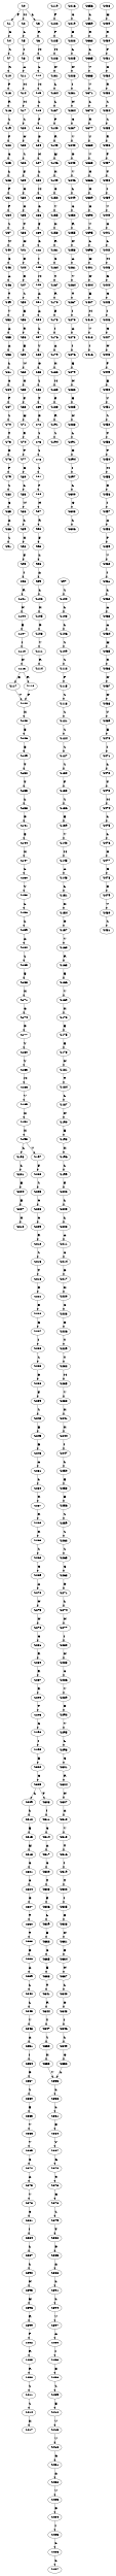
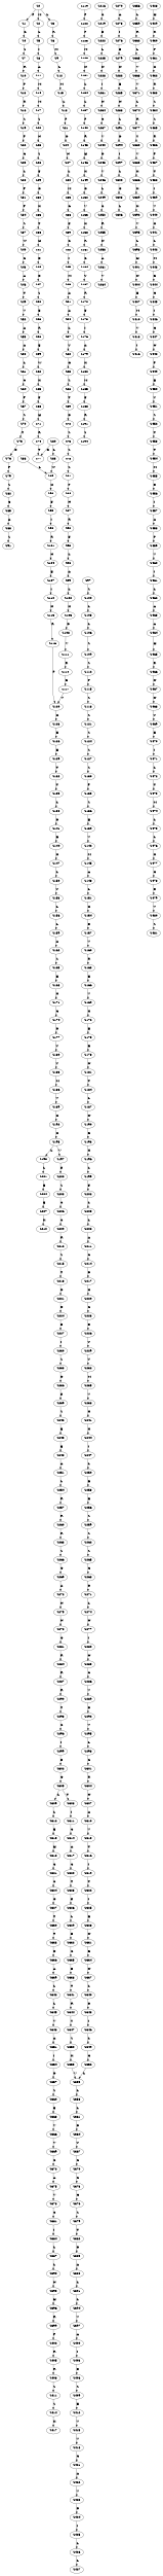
  strict digraph {
    S0
    S1
    S2
    S3
    S4
    S5
    S6
    S7
    S8
    S9
    S10
    S11
    S12
    S13
    S14
    S15
    S16
    S17
    S18
    S19
    S20
    S21
    S22
    S23
    S24
    S25
    S26
    S27
    S28
    S29
    S30
    S31
    S32
    S33
    S34
    S35
    S36
    S37
    S38
    S39
    S40
    S41
    S42
    S43
    S44
    S45
    S46
    S47
    S48
    S49
    S50
    S51
    S52
    S53
    S54
    S55
    S56
    S57
    S58
    S59
    S60
    S61
    S62
    S63
    S64
    S65
    S66
    S67
    S68
    S69
    S70
    S71
    S72
    S73
    S74
    S75
    S76
    S77
    S78
    S79
    S80
    S81
    S82
    S83
    S84
    S85
    S86
    S87
    S88
    S89
    S90
    S91
    S92
    S93
    S95
    S96
    S98
    S99
    S97
    S100
    S101
    S102
    S103
    S104
    S105
    S106
    S107
    S108
    S109
    S110
    S111
    S112
    S113
    S114
    S115
    S116
    S117
    S118
    S120
    S121
    S119
    S122
    S123
    S124
    S125
    S126
    S127
    S128
    S129
    S130
    S131
    S132
    S133
    S134
    S135
    S136
    S137
    S138
    S139
    S140
    S141
    S142
    S143
    S144
    S145
    S146
    S147
    S148
    S149
    S150
    S151
    S152
    S153
    S154
    S155
    S156
    S157
    S158
    S159
    S160
    S161
    S162
    S163
    S164
    S165
    S166
    S167
    S168
    S169
    S170
    S171
    S172
    S173
    S174
    S175
    S176
    S177
    S178
    S179
    S180
    S181
    S182
    S183
    S184
    S185
    S186
    S187
    S188
    S189
    S190
    S191
    S192
    S193
    S194
    S195
    S196
    S197
    S198
    S199
    S200
    S201
    S202
    S203
    S204
    S205
    S206
    S207
    S208
    S209
    S210
    S211
    S212
    S214
    S215
    S217
    S218
    S216
    S219
    S220
    S221
    S222
    S223
    S224
    S225
    S226
    S227
    S228
    S229
    S230
    S231
    S232
    S233
    S234
    S235
    S236
    S237
    S238
    S239
    S240
    S241
    S242
    S243
    S244
    S245
    S246
    S247
    S248
    S249
    S250
    S251
    S252
    S253
    S254
    S255
    S256
    S257
    S258
    S259
    S260
    S261
    S262
    S263
    S264
    S265
    S266
-   S267
    S268
    S269
    S270
    S271
    S272
    S273
    S274
    S275
    S276
    S277
    S278
    S279
    S280
    S281
    S282
    S283
    S284
    S285
    S286
    S287
    S288
    S289
    S290
    S291
    S292
    S293
    S294
    S295
    S296
    S297
    S298
    S299
    S300
    S301
    S302
    S303
    S304
    S305
    S306
    S307
    S308
    S309
    S310
    S311
    S312
    S313
    S314
    S315
    S316
    S317
    S318
    S319
    S320
    S321
    S322
    S323
    S324
    S325
    S326
    S327
    S328
    S329
    S330
    S331
    S332
    S333
    S334
    S335
    S336
    S337
    S338
    S339
    S340
    S341
    S342
    S343
    S344
    S345
    S346
    S347
    S348
    S349
    S350
    S351
    S352
    S353
    S354
    S355
    S357
    S358
    S356
    S359
    S360
    S361
    S362
    S363
    S364
    S365
    S366
    S367
    S368
    S369
    S370
    S371
    S372
    S373
    S374
    S375
    S376
    S377
    S378
    S379
    S380
    S381
    S382
    S383
    S384
    S385
    S386
    S387
    S388
    S389
    S390
    S391
    S392
    S393
    S394
    S395
    S396
    S397
    S398
    S399
    S400
    S401
    S402
    S403
    S404
    S405
    S406
    S407
    S408
    S409
    S410
    S411
    S412
    S413
    S414
    S415
    S416
    S417
    S418
    S421
    S422
    S423
    S424
    S425
    S426
    S427
    S428
    S429
    S430
    S431
    S432
    S433
    S434
    S435
    S436
    S437
    S438
    S439
    S440
    S441
    S442
    S443
    S444
    S445
    S446
    S447
    S448
    S449
    S450
    S451
    S452
    S453
    S454
    S455
    S456
    S457
    S458
    S459
    S460
    S461
    S462
    S463
    S464
    S465
    S466
    S467
    S468
    S469
    S470
    S471
    S472
    S473
    S474
    S475
    S476
    S477
    S478
    S479
    S480
    S481
    S0 -> S1 [label=P]
    S0 -> S2 [label=M]
    S0 -> S3 [label=L]
    S1 -> S4 [label=G]
    S2 -> S5 [label=L]
    S3 -> S6 [label=R]
    S4 -> S7 [label=S]
    S5 -> S8 [label=I]
    S6 -> S9 [label=M]
    S7 -> S10 [label=R]
    S8 -> S11 [label=A]
    S9 -> S12 [label=L]
    S10 -> S13 [label=P]
    S11 -> S14 [label=M]
    S12 -> S15 [label=M]
    S13 -> S16 [label=R]
    S14 -> S17 [label=M]
    S15 -> S18 [label=L]
    S16 -> S19 [label=S]
    S17 -> S20 [label=S]
    S18 -> S21 [label=P]
    S19 -> S22 [label=P]
    S20 -> S23 [label=N]
    S21 -> S24 [label=D]
    S22 -> S25 [label=G]
    S23 -> S26 [label=S]
    S24 -> S27 [label=N]
    S25 -> S28 [label=L]
    S26 -> S29 [label=F]
    S27 -> S30 [label=L]
    S28 -> S31 [label=P]
    S29 -> S32 [label=Q]
    S30 -> S33 [label=M]
    S31 -> S34 [label=P]
    S32 -> S35 [label=K]
    S33 -> S36 [label=G]
    S34 -> S37 [label=S]
    S35 -> S38 [label=T]
    S36 -> S39 [label=F]
    S37 -> S40 [label=W]
    S38 -> S41 [label=H]
    S39 -> S42 [label=C]
    S40 -> S43 [label=G]
    S41 -> S44 [label=D]
    S42 -> S45 [label=I]
    S43 -> S46 [label=A]
    S44 -> S47 [label=D]
    S45 -> S48 [label=M]
    S46 -> S49 [label=T]
    S47 -> S50 [label=S]
    S48 -> S51 [label=A]
    S49 -> S52 [label=V]
    S50 -> S53 [label=E]
    S51 -> S54 [label=A]
    S52 -> S55 [label=A]
    S53 -> S56 [label=R]
    S54 -> S57 [label=L]
    S55 -> S58 [label=A]
    S56 -> S59 [label=E]
    S57 -> S60 [label=Y]
    S58 -> S61 [label=L]
    S59 -> S62 [label=W]
    S60 -> S63 [label=Q]
    S61 -> S64 [label=C]
    S62 -> S65 [label=K]
    S63 -> S66 [label=S]
    S64 -> S67 [label=P]
    S65 -> S68 [label=F]
    S66 -> S69 [label=T]
    S67 -> S70 [label=S]
    S68 -> S71 [label=H]
    S69 -> S72 [label=D]
    S70 -> S73 [label=T]
    S71 -> S74 [label=R]
    S72 -> S75 [label=S]
    S73 -> S76 [label=D]
    S74 -> S77 [label=T]
    S75 -> S78 [label=S]
    S76 -> S79 [label=P]
-   S77 -> S80 [label=Q]
+   S80 -> S77 [label=Q]
    S78 -> S81 [label=S]
    S79 -> S82 [label=S]
    S80 -> S83 [label=L]
    S81 -> S84 [label=P]
    S82 -> S85 [label=G]
-   S83 -> S86 [label=W]
+   S83 -> S89 [label=W]
    S84 -> S87 [label=N]
    S85 -> S88 [label=A]
    S86 -> S89 [label=L]
    S87 -> S90 [label=R]
    S88 -> S91 [label=S]
    S89 -> S92 [label=K]
    S90 -> S93 [label=F]
    S92 -> S95 [label=F]
    S93 -> S96 [label=L]
    S95 -> S98 [label=I]
    S96 -> S99 [label=A]
    S98 -> S101 [label=R]
    S99 -> S102 [label=L]
    S97 -> S100 [label=S]
    S100 -> S103 [label=L]
    S101 -> S104 [label=N]
    S102 -> S105 [label=K]
    S103 -> S106 [label=L]
    S104 -> S107 [label=E]
    S105 -> S108 [label=D]
    S106 -> S109 [label=S]
    S107 -> S110 [label=I]
    S108 -> S111 [label=V]
    S109 -> S112 [label=S]
    S110 -> S113 [label=N]
    S111 -> S114 [label=R]
    S112 -> S115 [label=P]
    S113 -> S116 [label=R]
-   S113 -> S117 [label=E]
+   S114 -> S117 [label=E]
    S115 -> S118 [label=S]
    S116 -> S120 [label=P]
    S117 -> S120 [label=V]
    S118 -> S121 [label=S]
    S120 -> S123 [label=K]
    S121 -> S124 [label=S]
    S119 -> S122 [label=P]
    S122 -> S125 [label=P]
    S123 -> S126 [label=E]
    S124 -> S127 [label=S]
    S125 -> S128 [label=M]
    S126 -> S129 [label=E]
    S127 -> S130 [label=S]
    S128 -> S131 [label=N]
    S129 -> S132 [label=T]
    S130 -> S133 [label=P]
    S131 -> S134 [label=L]
    S132 -> S135 [label=T]
    S133 -> S136 [label=S]
    S134 -> S137 [label=L]
    S135 -> S138 [label=L]
    S136 -> S139 [label=E]
    S137 -> S140 [label=P]
    S138 -> S141 [label=D]
    S139 -> S142 [label=V]
    S140 -> S143 [label=R]
    S141 -> S144 [label=E]
    S142 -> S145 [label=M]
    S143 -> S146 [label=H]
    S144 -> S147 [label=K]
    S145 -> S148 [label=A]
    S146 -> S149 [label=K]
    S147 -> S150 [label=L]
    S148 -> S151 [label=L]
    S149 -> S152 [label=Q]
    S150 -> S153 [label=Y]
    S151 -> S154 [label=K]
    S152 -> S155 [label=V]
    S153 -> S156 [label=L]
    S154 -> S157 [label=D]
    S155 -> S158 [label=K]
    S156 -> S159 [label=L]
    S157 -> S160 [label=V]
    S158 -> S161 [label=R]
    S159 -> S162 [label=A]
    S160 -> S163 [label=R]
    S161 -> S164 [label=C]
    S162 -> S165 [label=S]
    S163 -> S166 [label=E]
    S164 -> S167 [label=Y]
    S165 -> S168 [label=E]
    S166 -> S169 [label=V]
    S167 -> S170 [label=R]
    S168 -> S171 [label=K]
    S169 -> S172 [label=K]
    S170 -> S173 [label=F]
    S171 -> S174 [label=G]
    S172 -> S175 [label=E]
    S173 -> S176 [label=I]
    S174 -> S177 [label=D]
    S175 -> S178 [label=E]
    S176 -> S179 [label=A]
    S177 -> S180 [label=Y]
    S178 -> S181 [label=N]
    S179 -> S182 [label=K]
    S180 -> S183 [label=Y]
    S181 -> S184 [label=T]
    S182 -> S185 [label=M]
    S183 -> S186 [label=M]
    S184 -> S187 [label=L]
    S185 -> S188 [label=F]
    S186 -> S189 [label=V]
    S187 -> S190 [label=N]
    S188 -> S191 [label=R]
    S189 -> S192 [label=K]
    S190 -> S193 [label=E]
    S191 -> S194 [label=S]
    S192 -> S195 [label=K]
    S193 -> S196 [label=K]
    S195 -> S197 [label=V]
    S195 -> S198 [label=L]
    S196 -> S199 [label=L]
    S197 -> S200 [label=F]
    S198 -> S201 [label=L]
    S199 -> S202 [label=F]
    S200 -> S203 [label=S]
    S201 -> S204 [label=E]
    S202 -> S205 [label=L]
    S203 -> S206 [label=C]
    S204 -> S207 [label=E]
    S205 -> S208 [label=L]
    S206 -> S209 [label=C]
    S207 -> S210 [label=K]
    S208 -> S211 [label=A]
    S209 -> S212 [label=R]
    S211 -> S214 [label=C]
    S212 -> S215 [label=S]
    S214 -> S217 [label=D]
    S215 -> S218 [label=T]
    S217 -> S220 [label=K]
    S218 -> S221 [label=D]
    S216 -> S219 [label=G]
    S219 -> S222 [label=E]
    S220 -> S223 [label=G]
    S221 -> S224 [label=D]
    S222 -> S225 [label=L]
    S223 -> S226 [label=D]
    S224 -> S227 [label=E]
    S225 -> S228 [label=N]
    S226 -> S229 [label=Y]
    S227 -> S230 [label=I]
    S228 -> S231 [label=I]
    S229 -> S232 [label=Y]
    S230 -> S233 [label=S]
    S231 -> S234 [label=N]
    S232 -> S235 [label=M]
    S233 -> S236 [label=D]
    S234 -> S237 [label=C]
    S235 -> S238 [label=V]
    S236 -> S239 [label=F]
    S237 -> S240 [label=V]
    S238 -> S241 [label=K]
    S239 -> S242 [label=S]
    S240 -> S243 [label=D]
    S241 -> S244 [label=K]
    S242 -> S245 [label=E]
    S243 -> S246 [label=V]
    S244 -> S247 [label=I]
    S245 -> S248 [label=E]
    S246 -> S249 [label=L]
    S247 -> S250 [label=L]
    S248 -> S251 [label=A]
    S249 -> S252 [label=G]
    S250 -> S253 [label=E]
    S251 -> S254 [label=L]
    S252 -> S255 [label=R]
    S253 -> S256 [label=E]
    S254 -> S257 [label=R]
    S255 -> S258 [label=N]
    S256 -> S259 [label=S]
    S257 -> S260 [label=R]
    S258 -> S261 [label=A]
    S259 -> S262 [label=S]
    S260 -> S263 [label=R]
    S261 -> S264 [label=V]
    S262 -> S265 [label=S]
    S263 -> S266 [label=S]
-   S264 -> S267 [label=T]
    S265 -> S268 [label=G]
    S266 -> S269 [label=Q]
-   S267 -> S270 [label=I]
    S268 -> S271 [label=D]
    S269 -> S272 [label=A]
    S270 -> S273 [label=A]
    S271 -> S274 [label=L]
    S272 -> S275 [label=N]
    S273 -> S276 [label=I]
    S274 -> S277 [label=N]
    S275 -> S278 [label=N]
    S276 -> S279 [label=E]
    S277 -> S280 [label=I]
    S278 -> S281 [label=Q]
    S279 -> S282 [label=N]
    S280 -> S283 [label=N]
    S281 -> S284 [label=R]
    S282 -> S285 [label=E]
    S283 -> S286 [label=C]
    S284 -> S287 [label=R]
    S285 -> S288 [label=N]
    S286 -> S289 [label=V]
    S287 -> S290 [label=R]
    S288 -> S291 [label=L]
    S289 -> S292 [label=D]
    S290 -> S293 [label=T]
    S291 -> S294 [label=D]
    S292 -> S295 [label=V]
    S293 -> S296 [label=G]
    S294 -> S297 [label=I]
    S295 -> S298 [label=L]
    S296 -> S299 [label=I]
    S297 -> S300 [label=L]
    S298 -> S301 [label=G]
    S299 -> S302 [label=E]
    S300 -> S303 [label=Q]
    S301 -> S304 [label=R]
    S302 -> S305 [label=Q]
    S303 -> S306 [label=L]
    S304 -> S307 [label=N]
    S305 -> S308 [label=T]
    S305 -> S309 [label=L]
    S307 -> S310 [label=A]
    S308 -> S311 [label=I]
    S309 -> S312 [label=L]
    S310 -> S313 [label=V]
    S311 -> S314 [label=G]
    S312 -> S315 [label=E]
    S313 -> S316 [label=T]
    S314 -> S317 [label=A]
    S315 -> S318 [label=H]
    S316 -> S319 [label=I]
    S317 -> S320 [label=G]
    S318 -> S321 [label=G]
    S319 -> S322 [label=T]
    S320 -> S323 [label=T]
    S321 -> S324 [label=C]
    S322 -> S325 [label=I]
    S323 -> S326 [label=F]
    S324 -> S327 [label=Q]
    S325 -> S328 [label=E]
    S326 -> S329 [label=L]
    S327 -> S330 [label=T]
    S328 -> S331 [label=N]
    S329 -> S332 [label=E]
    S330 -> S333 [label=T]
    S331 -> S334 [label=E]
    S332 -> S335 [label=G]
    S333 -> S336 [label=D]
    S334 -> S337 [label=N]
    S335 -> S338 [label=E]
    S336 -> S339 [label=A]
    S337 -> S340 [label=L]
    S338 -> S341 [label=T]
    S339 -> S342 [label=L]
    S340 -> S343 [label=D]
    S341 -> S344 [label=R]
    S342 -> S345 [label=L]
    S343 -> S346 [label=I]
    S344 -> S347 [label=Y]
    S345 -> S348 [label=V]
    S346 -> S349 [label=L]
    S347 -> S350 [label=S]
    S348 -> S351 [label=A]
    S349 -> S352 [label=Q]
    S350 -> S353 [label=K]
    S351 -> S354 [label=I]
    S352 -> S355 [label=L]
    S353 -> S355 [label=V]
    S354 -> S357 [label=D]
    S355 -> S358 [label=L]
    S357 -> S360 [label=S]
    S358 -> S361 [label=L]
    S356 -> S359 [label=L]
    S359 -> S362 [label=R]
    S360 -> S363 [label=E]
    S361 -> S364 [label=D]
    S362 -> S365 [label=L]
    S363 -> S366 [label=V]
    S364 -> S367 [label=Y]
    S365 -> S368 [label=V]
    S366 -> S369 [label=V]
    S367 -> S370 [label=G]
    S368 -> S371 [label=V]
    S369 -> S372 [label=G]
    S370 -> S373 [label=C]
    S371 -> S374 [label=L]
    S372 -> S375 [label=A]
    S373 -> S376 [label=Q]
    S374 -> S377 [label=R]
    S375 -> S378 [label=V]
    S376 -> S379 [label=S]
    S377 -> S380 [label=Y]
    S378 -> S381 [label=C]
    S379 -> S382 [label=T]
    S380 -> S383 [label=V]
    S381 -> S384 [label=I]
    S382 -> S385 [label=D]
    S383 -> S386 [label=K]
    S384 -> S387 [label=L]
    S385 -> S388 [label=A]
    S386 -> S389 [label=K]
    S387 -> S390 [label=L]
    S388 -> S391 [label=L]
    S389 -> S392 [label=K]
    S390 -> S393 [label=N]
    S391 -> S394 [label=L]
    S392 -> S395 [label=V]
    S393 -> S396 [label=H]
    S394 -> S397 [label=V]
    S395 -> S398 [label=L]
    S396 -> S399 [label=R]
    S397 -> S400 [label=A]
    S398 -> S401 [label=H]
    S399 -> S402 [label=P]
    S400 -> S403 [label=I]
    S401 -> S404 [label=N]
    S402 -> S405 [label=R]
    S403 -> S406 [label=D]
    S404 -> S407 [label=E]
    S405 -> S408 [label=R]
    S406 -> S409 [label=S]
    S407 -> S410 [label=M]
    S408 -> S411 [label=S]
    S409 -> S412 [label=E]
    S410 -> S413 [label=V]
    S411 -> S414 [label=S]
    S412 -> S415 [label=V]
    S413 -> S416 [label=I]
    S414 -> S417 [label=K]
    S415 -> S418 [label=V]
    S418 -> S421 [label=G]
    S421 -> S422 [label=A]
    S422 -> S423 [label=V]
    S423 -> S424 [label=D]
    S424 -> S425 [label=I]
    S425 -> S426 [label=L]
    S426 -> S427 [label=L]
    S428 -> S429 [label=H]
    S429 -> S430 [label=R]
    S430 -> S431 [label=P]
    S431 -> S432 [label=K]
    S432 -> S433 [label=R]
    S433 -> S434 [label=S]
    S434 -> S435 [label=S]
    S435 -> S436 [label=R]
    S436 -> S437 [label=P]
    S437 -> S438 [label=T]
    S438 -> S439 [label=I]
    S439 -> S440 [label=V]
    S440 -> S441 [label=K]
    S441 -> S442 [label=L]
    S442 -> S443 [label=M]
    S443 -> S444 [label=E]
    S444 -> S445 [label=Q]
    S445 -> S446 [label=I]
    S446 -> S447 [label=Q]
    S447 -> S448 [label=N]
    S448 -> S449 [label=P]
    S449 -> S450 [label=E]
    S450 -> S451 [label=Y]
    S451 -> S452 [label=S]
    S452 -> S453 [label=T]
    S453 -> S454 [label=T]
    S454 -> S455 [label=M]
    S455 -> S456 [label=D]
    S456 -> S457 [label=I]
    S457 -> S458 [label=A]
    S458 -> S459 [label=P]
    S459 -> S460 [label=V]
    S460 -> S461 [label=I]
    S461 -> S462 [label=L]
    S462 -> S463 [label=A]
    S463 -> S464 [label=A]
    S464 -> S465 [label=H]
    S465 -> S466 [label=R]
    S466 -> S467 [label=N]
    S467 -> S468 [label=N]
    S468 -> S469 [label=Y]
    S469 -> S470 [label=E]
    S470 -> S471 [label=I]
    S471 -> S472 [label=L]
    S472 -> S473 [label=T]
    S473 -> S474 [label=M]
    S474 -> S475 [label=L]
    S475 -> S476 [label=L]
    S476 -> S477 [label=K]
    S477 -> S478 [label=Q]
    S478 -> S479 [label=D]
    S479 -> S480 [label=V]
    S480 -> S481 [label=S]
  }
